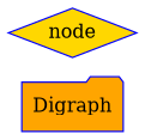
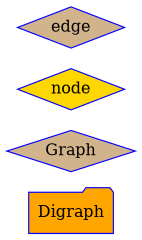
  digraph {
    rankdir=LR
    node [color=blue shape=diamond style=filled fillcolor=tan]
    "Digraph" [shape=folder fillcolor=orange]
+   "Graph"
    "node" [fillcolor=gold]
+   "edge"
  }
